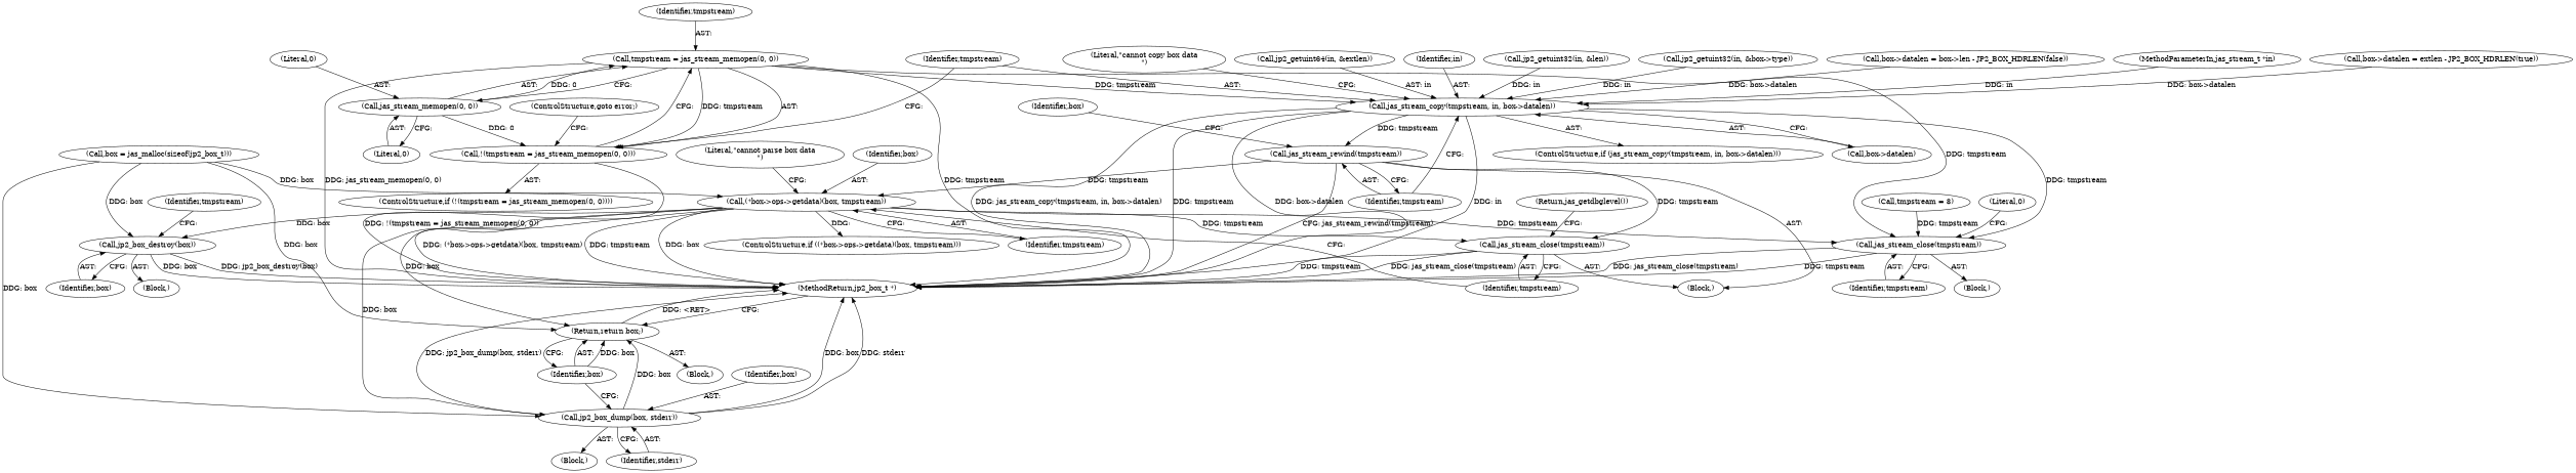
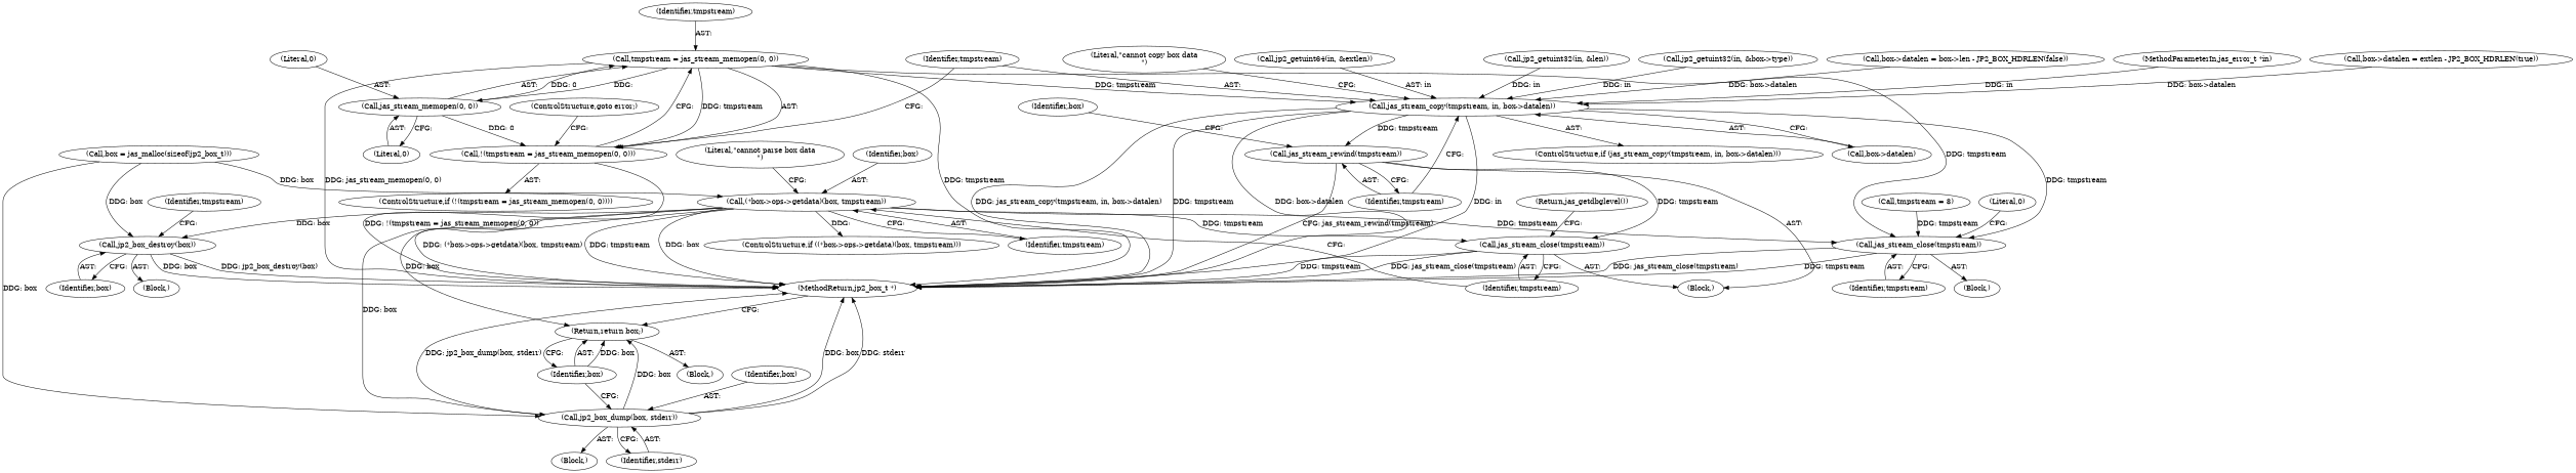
  digraph {
    n1 [label="(Call,tmpstream = jas_stream_memopen(0, 0))"]
    n2 [label="(Call,jas_stream_memopen(0, 0))"]
    n3 [label="(Call,!(tmpstream = jas_stream_memopen(0, 0)))"]
    n4 [label="(Call,jas_stream_copy(tmpstream, in, box->datalen))"]
    n5 [label="(Call,jas_stream_close(tmpstream))"]
    n6 [label="(MethodReturn,jp2_box_t *)"]
    n7 [label="(Literal,0)"]
    n8 [label="(ControlStructure,if (!(tmpstream = jas_stream_memopen(0, 0))))"]
    n9 [label="(Call,jas_stream_rewind(tmpstream))"]
    n10 [label="(ControlStructure,if (jas_stream_copy(tmpstream, in, box->datalen)))"]
    n11 [label="(Call,box->datalen)"]
    n12 [label="(Identifier,tmpstream)"]
    n13 [label="(Block,)"]
    n14 [label="(Return,return box;)"]
    n15 [label="(Call,(*box->ops->getdata)(box, tmpstream))"]
    n16 [label="(Call,jas_stream_close(tmpstream))"]
    n17 [label="(Block,)"]
    n18 [label="(Identifier,tmpstream)"]
    n19 [label="(Call,jp2_box_dump(box, stderr))"]
    n20 [label="(Call,jp2_box_destroy(box))"]
    n21 [label="(ControlStructure,if ((*box->ops->getdata)(box, tmpstream)))"]
    n22 [label="(Identifier,tmpstream)"]
    n23 [label="(Identifier,tmpstream)"]
    n24 [label="(Block,)"]
    n25 [label="(Identifier,stderr)"]
    n26 [label="(Identifier,box)"]
    n27 [label="(Block,)"]
    n28 [label="(Block,)"]
    n29 [label="(Identifier,box)"]
    n30 [label="(Identifier,tmpstream)"]
    n31 [label="(Identifier,box)"]
    n32 [label="(Literal,\"cannot parse box data\n\")"]
    n33 [label="(Literal,\"cannot copy box data\n\")"]
    n34 [label="(Call,jp2_getuint64(in, &extlen))"]
-   n35 [label="(Identifier,in)"]
    n36 [label="(Call,jp2_getuint32(in, &len))"]
    n37 [label="(Identifier,box)"]
    n38 [label="(Call,jp2_getuint32(in, &box->type))"]
    n39 [label="(Call,box = jas_malloc(sizeof(jp2_box_t)))"]
    n40 [label="(Call,box->datalen = box->len - JP2_BOX_HDRLEN(false))"]
    n41 [label="(Return,jas_getdbglevel())"]
    n42 [label="(Call,tmpstream = 8)"]
    n43 [label="(Literal,0)"]
    n44 [label="(ControlStructure,goto error;)"]
    n45 [label="(Identifier,box)"]
-   n46 [label="(MethodParameterIn,jas_stream_t *in)"]
+   n46 [label="(MethodParameterIn,jas_error_t *in)"]
    n47 [label="(Identifier,tmpstream)"]
    n48 [label="(Literal,0)"]
    n49 [label="(Identifier,tmpstream)"]
    n50 [label="(Call,box->datalen = extlen - JP2_BOX_HDRLEN(true))"]
-   n1 -> n2 [label="CFG: "]
+   n1 -> n2 [label="DDG: "]
    n1 -> n3 [label="AST: "]
    n1 -> n3 [label="DDG: tmpstream"]
    n1 -> n4 [label="DDG: tmpstream"]
    n1 -> n5 [label="DDG: tmpstream"]
    n1 -> n6 [label="DDG: jas_stream_memopen(0, 0)"]
    n1 -> n6 [label="DDG: tmpstream"]
    n2 -> n1 [label="AST: "]
    n2 -> n1 [label="DDG: 0"]
    n2 -> n3 [label="DDG: 0"]
    n2 -> n7 [label="CFG: "]
    n3 -> n1 [label="CFG: "]
    n3 -> n6 [label="DDG: !(tmpstream = jas_stream_memopen(0, 0))"]
    n3 -> n8 [label="AST: "]
    n4 -> n5 [label="DDG: tmpstream"]
    n4 -> n6 [label="DDG: jas_stream_copy(tmpstream, in, box->datalen)"]
    n4 -> n6 [label="DDG: tmpstream"]
    n4 -> n6 [label="DDG: box->datalen"]
    n4 -> n6 [label="DDG: in"]
    n4 -> n9 [label="DDG: tmpstream"]
    n4 -> n10 [label="AST: "]
    n4 -> n11 [label="CFG: "]
    n5 -> n6 [label="DDG: tmpstream"]
    n5 -> n6 [label="DDG: jas_stream_close(tmpstream)"]
    n5 -> n12 [label="CFG: "]
    n5 -> n13 [label="AST: "]
    n6 -> n14 [label="CFG: "]
    n7 -> n2 [label="AST: "]
    n9 -> n6 [label="CFG: jas_stream_rewind(tmpstream)"]
-   n9 -> n15 [label="DDG: tmpstream"]
    n9 -> n16 [label="DDG: tmpstream"]
    n9 -> n17 [label="AST: "]
    n9 -> n18 [label="CFG: "]
    n11 -> n4 [label="AST: "]
    n12 -> n5 [label="AST: "]
-   n14 -> n6 [label="DDG: <RET>"]
    n14 -> n26 [label="CFG: "]
    n14 -> n27 [label="AST: "]
    n15 -> n5 [label="DDG: tmpstream"]
    n15 -> n6 [label="DDG: tmpstream"]
    n15 -> n6 [label="DDG: box"]
    n15 -> n6 [label="DDG: (*box->ops->getdata)(box, tmpstream)"]
    n15 -> n14 [label="DDG: box"]
    n15 -> n16 [label="DDG: tmpstream"]
    n15 -> n19 [label="DDG: box"]
    n15 -> n20 [label="DDG: box"]
    n15 -> n21 [label="DDG: "]
    n15 -> n22 [label="CFG: "]
    n16 -> n6 [label="DDG: jas_stream_close(tmpstream)"]
    n16 -> n6 [label="DDG: tmpstream"]
    n16 -> n17 [label="AST: "]
    n16 -> n23 [label="CFG: "]
    n18 -> n4 [label="CFG: "]
    n18 -> n9 [label="AST: "]
    n19 -> n6 [label="DDG: box"]
    n19 -> n6 [label="DDG: stderr"]
    n19 -> n6 [label="DDG: jp2_box_dump(box, stderr)"]
    n19 -> n14 [label="DDG: box"]
    n19 -> n24 [label="AST: "]
    n19 -> n25 [label="CFG: "]
    n20 -> n6 [label="DDG: box"]
    n20 -> n6 [label="DDG: jp2_box_destroy(box)"]
    n20 -> n28 [label="AST: "]
    n20 -> n29 [label="CFG: "]
    n22 -> n15 [label="AST: "]
    n23 -> n15 [label="CFG: "]
    n23 -> n16 [label="AST: "]
    n25 -> n19 [label="AST: "]
    n26 -> n14 [label="AST: "]
    n26 -> n14 [label="DDG: box"]
    n26 -> n19 [label="CFG: "]
    n29 -> n20 [label="AST: "]
    n30 -> n3 [label="CFG: "]
    n30 -> n4 [label="AST: "]
    n31 -> n9 [label="CFG: "]
    n32 -> n15 [label="CFG: "]
    n33 -> n4 [label="CFG: "]
    n34 -> n4 [label="AST: in"]
-   n35 -> n4 [label="AST: "]
    n36 -> n4 [label="DDG: in"]
    n37 -> n19 [label="AST: "]
    n38 -> n4 [label="DDG: in"]
-   n39 -> n14 [label="DDG: box"]
    n39 -> n15 [label="DDG: box"]
    n39 -> n19 [label="DDG: box"]
    n39 -> n20 [label="DDG: box"]
    n40 -> n4 [label="DDG: box->datalen"]
    n41 -> n16 [label="CFG: "]
    n42 -> n5 [label="DDG: tmpstream"]
    n43 -> n5 [label="CFG: "]
    n44 -> n3 [label="CFG: "]
    n45 -> n15 [label="AST: "]
    n46 -> n4 [label="DDG: in"]
    n47 -> n20 [label="CFG: "]
    n48 -> n2 [label="AST: "]
    n49 -> n1 [label="AST: "]
    n50 -> n4 [label="DDG: box->datalen"]
  }
